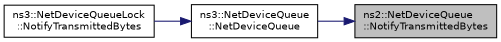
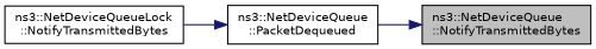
  digraph {
    rankdir=RL
    node [color=black fillcolor=white fontname=Helvetica fontsize=10 shape=record style=filled]
    edge [color=midnightblue dir=back fontname=Helvetica fontsize=10 labelfontname=Helvetica labelfontsize=10 style=solid]
-   n1 [fillcolor=grey75 fontcolor=black height=0.2 label="ns2::NetDeviceQueue\l::NotifyTransmittedBytes" width=0.4]
-   n2 [height=0.2 label="ns3::NetDeviceQueue\l::NetDeviceQueue" width=0.4]
+   n1 [fillcolor=grey75 fontcolor=black height=0.2 label="ns3::NetDeviceQueue\l::NotifyTransmittedBytes" width=0.4]
+   n2 [height=0.2 label="ns3::NetDeviceQueue\l::PacketDequeued" width=0.4]
    n3 [height=0.2 label="ns3::NetDeviceQueueLock\l::NotifyTransmittedBytes" width=0.4]
    n1 -> n2
    n2 -> n3
  }
